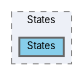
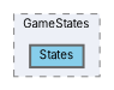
  digraph {
    compound=true
    fontname=Inter
    n1 [color=gray40 fillcolor=skyblue fontname=Inter fontsize=10 height=0.2 label=States shape=box style="filled,bold" width=0.4]
    subgraph cluster_1 {
      bgcolor="#edf0f7"
      fontsize=10
-     label=States
+     label=GameStates
      pencolor=grey50
      style="filled,dashed"
      n1
    }
  }
